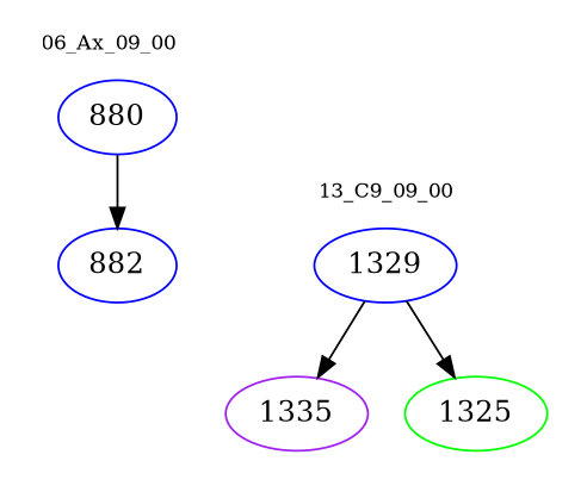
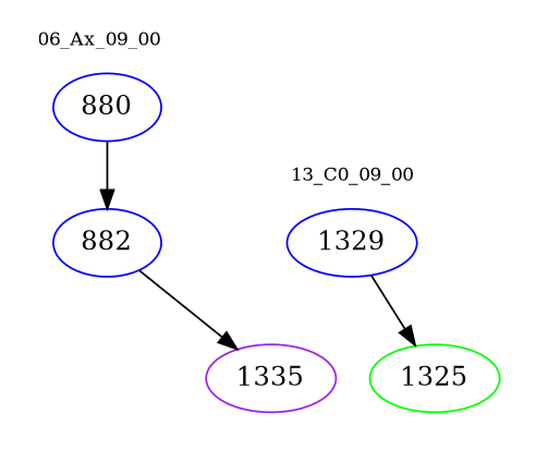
  digraph {
    node [color=blue]
    edge [color=black]
    n1 [label=880]
    n2 [label=882]
    n3 [label=1329]
    n4 [color=green label=1325]
    n5 [color=purple label=1335]
    subgraph cluster_1 {
      color=white
      fontsize=10
      label="06_Ax_09_00"
      n1
      n2
    }
    subgraph cluster_2 {
      color=white
      fontsize=10
-     label="13_C9_09_00"
+     label="13_C0_09_00"
      n3
      n4
      n5
    }
    n1 -> n2
    n3 -> n4
-   n3 -> n5
+   n2 -> n5
  }
